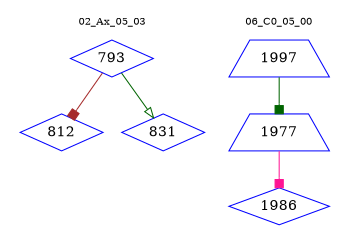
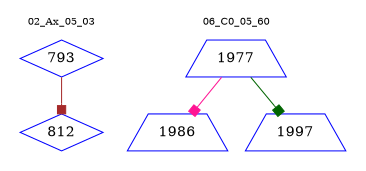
  digraph {
    node [color=blue shape=diamond]
    edge [arrowhead=box color=darkgreen]
    n1 [label=793]
    n2 [label=812]
-   n3 [label=831]
    n4 [label=1977 shape=trapezium]
-   n5 [label=1986]
+   n5 [label=1986 shape=trapezium]
    n6 [label=1997 shape=trapezium]
    subgraph cluster_1 {
      color=white
      fontsize=10
      label="02_Ax_05_03"
      n1
      n2
-     n3
    }
    subgraph cluster_2 {
      color=white
      fontsize=10
-     label="06_C0_05_00"
+     label="06_C0_05_60"
      n4
      n5
      n6
    }
    n1 -> n2 [color=brown]
-   n1 -> n3 [arrowhead=onormal]
    n4 -> n5 [color=deeppink]
-   n6 -> n4
+   n4 -> n6
  }
